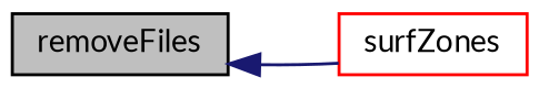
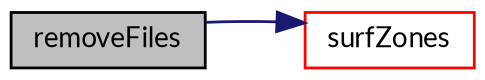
  digraph {
    rankdir=LR
    fontname=Lato
    node [fontname=Lato fontsize=10 shape=record]
    n1 [color=black fillcolor=grey75 fontcolor=black height=0.2 label=removeFiles style=filled width=0.4]
    n2 [color=red height=0.2 label=surfZones width=0.4]
-   n1 -> n2 [color=midnightblue dir=back fontname=Lato fontsize=10 labelfontname=FreeSans labelfontsize=10 style=solid]
+   n2 -> n1 [color=midnightblue dir=back fontname=Lato fontsize=10 labelfontname=FreeSans labelfontsize=10 style=solid]
  }
